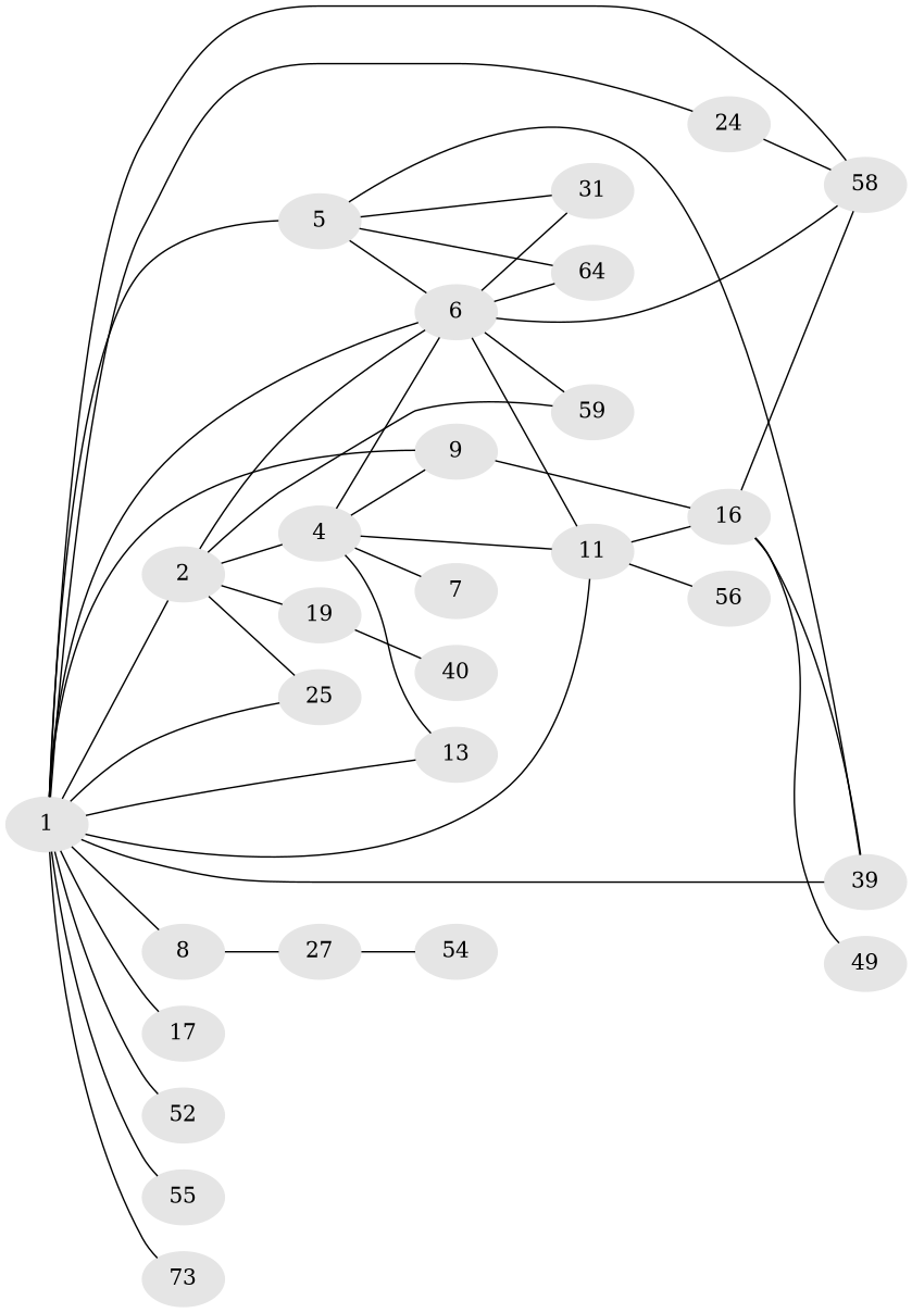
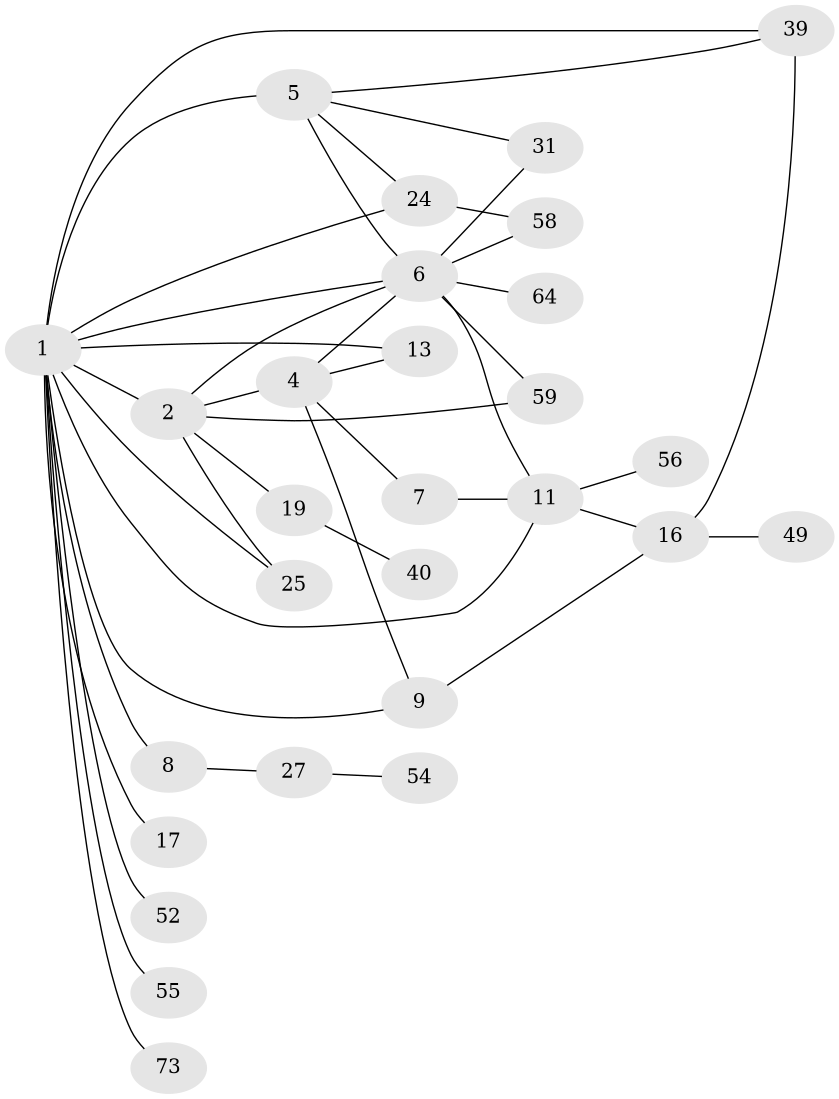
  graph {
    rankdir=LR
    node [color=gray90 style=filled]
    1 [super="+20+3+10"]
    2
    5 [super="+22+14+32"]
    6 [super="+46+62+30+65+68"]
    8
    9 [super="+57+37+38"]
    11 [super="+60+40+12"]
    13 [super="+33"]
    17 [super="+43"]
    24 [super="+53"]
    25
    52
    55
    58
    73
    39
    4 [super="+67+41"]
    19
    59
    31
    64
    27
    16 [super="+23"]
    56
    49
    7
    n27 [label=40]
    54
    1 -- 2
    1 -- 5
    1 -- 6
    1 -- 8
    1 -- 9 [weight=2]
    1 -- 11
    1 -- 13 [weight=2]
    1 -- 17
    1 -- 24
    1 -- 25
    1 -- 52
    1 -- 55
-   1 -- 58
    1 -- 73
    1 -- 39 [weight=5]
    2 -- 6
    2 -- 25
    2 -- 4
    2 -- 19
    2 -- 59
    5 -- 6
-   5 -- 64 [weight=2]
+   5 -- 24 [weight=2]
    5 -- 39
    5 -- 31
    6 -- 11
    6 -- 58
    6 -- 59
    6 -- 31
    6 -- 64
    8 -- 27
    9 -- 16
    11 -- 16
    11 -- 56
    24 -- 58
    4 -- 6
    4 -- 9
    4 -- 13
    4 -- 7
    19 -- n27
    27 -- 54
-   16 -- 58
    16 -- 39
    16 -- 49
-   4 -- 11
+   7 -- 11
  }
